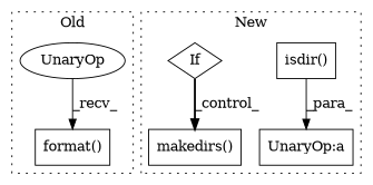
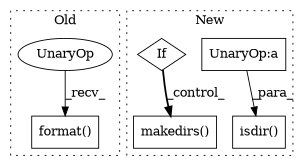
  digraph {
    fontname="DejaVu Serif"
    node [a=75 fontname="DejaVu Serif" shape=box]
    edge [fontname="DejaVu Serif" style=solid]
    n1 [l="13,1" label="format()" s="2977,3007"]
    n2 [a=66 l=5 label=UnaryOp s=2977 shape=ellipse]
    n3 [l="14,2" label="isdir()" s="3284,3395"]
    n4 [a=61 l=117 label="UnaryOp:a" s=3280]
    n5 [l="12,1" label="makedirs()" s="3407,3516"]
    n6 [a=96 l=3 label=If s=3277 shape=diamond]
    subgraph cluster_1 {
      label=Old
      style=dotted
      n1
      n2
    }
    subgraph cluster_2 {
      label=New
      style=dotted
      n3
      n4
      n5
      n6
    }
    n2 -> n1 [label=_recv_]
-   n3 -> n4 [label=_para_]
+   n4 -> n3 [label=_para_]
    n6 -> n5 [label=_control_ style=bold]
  }
